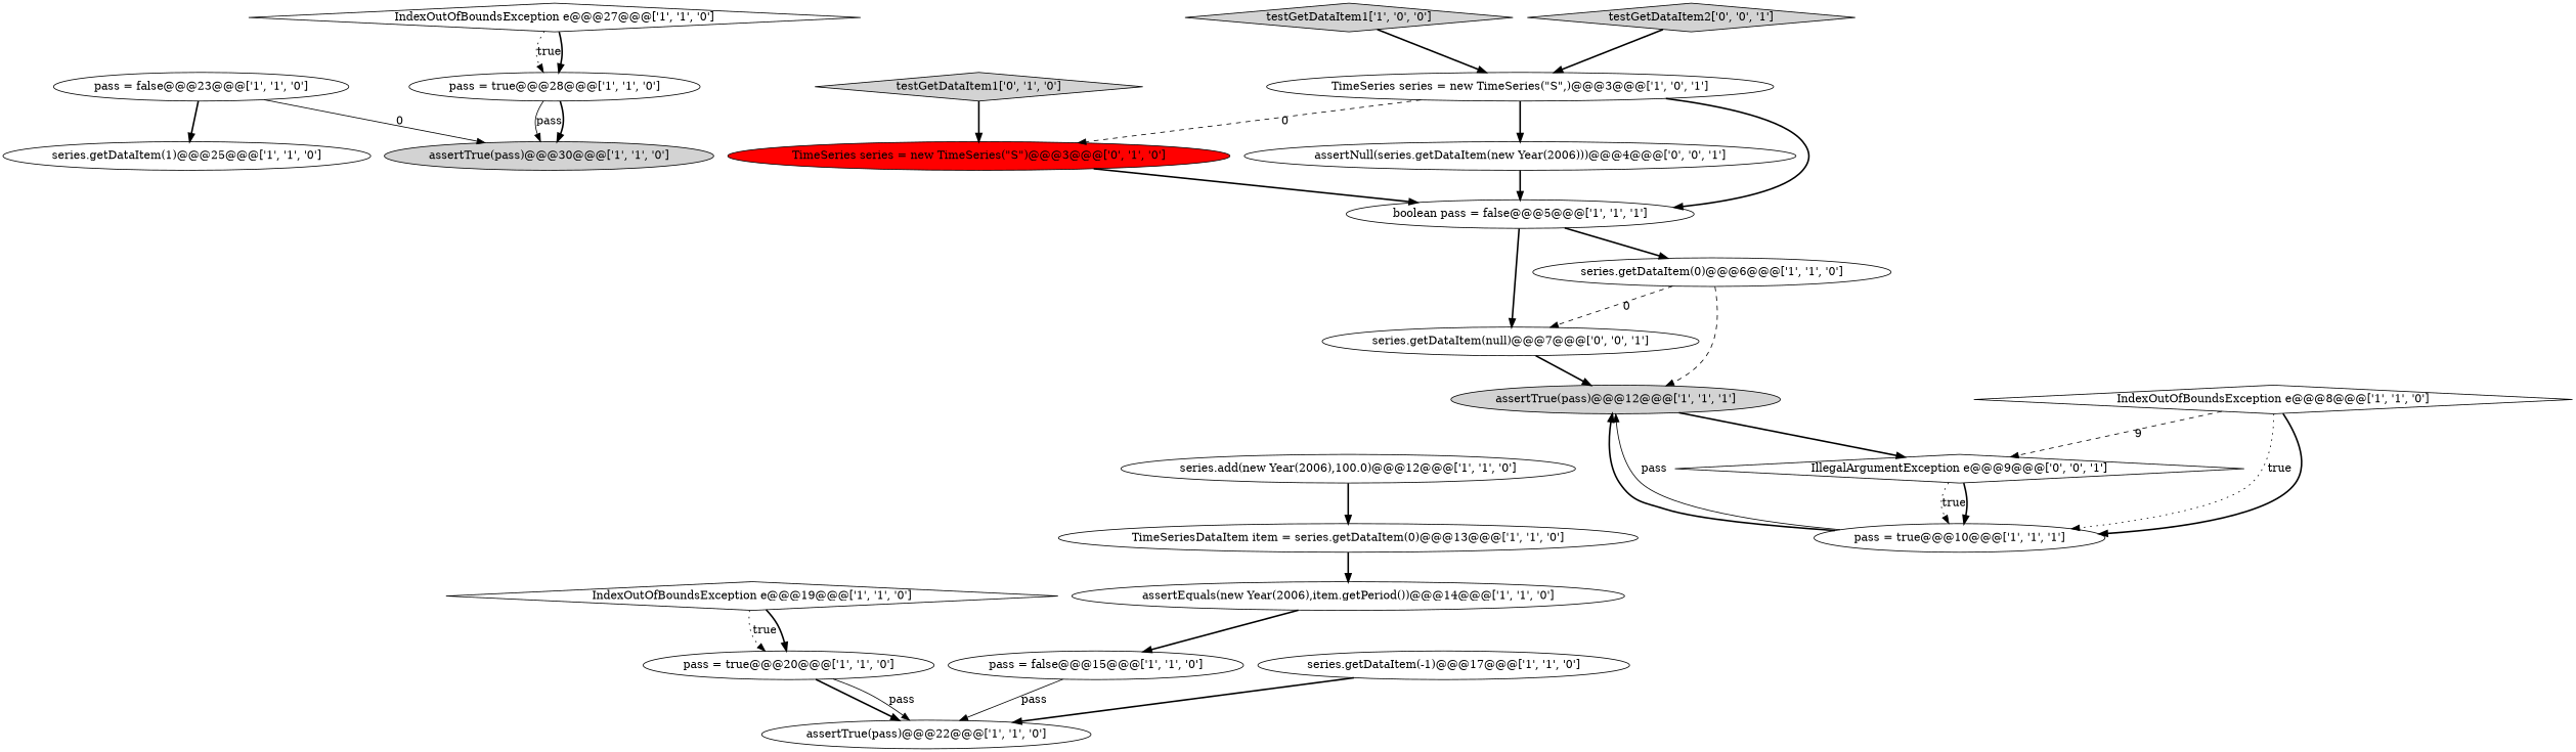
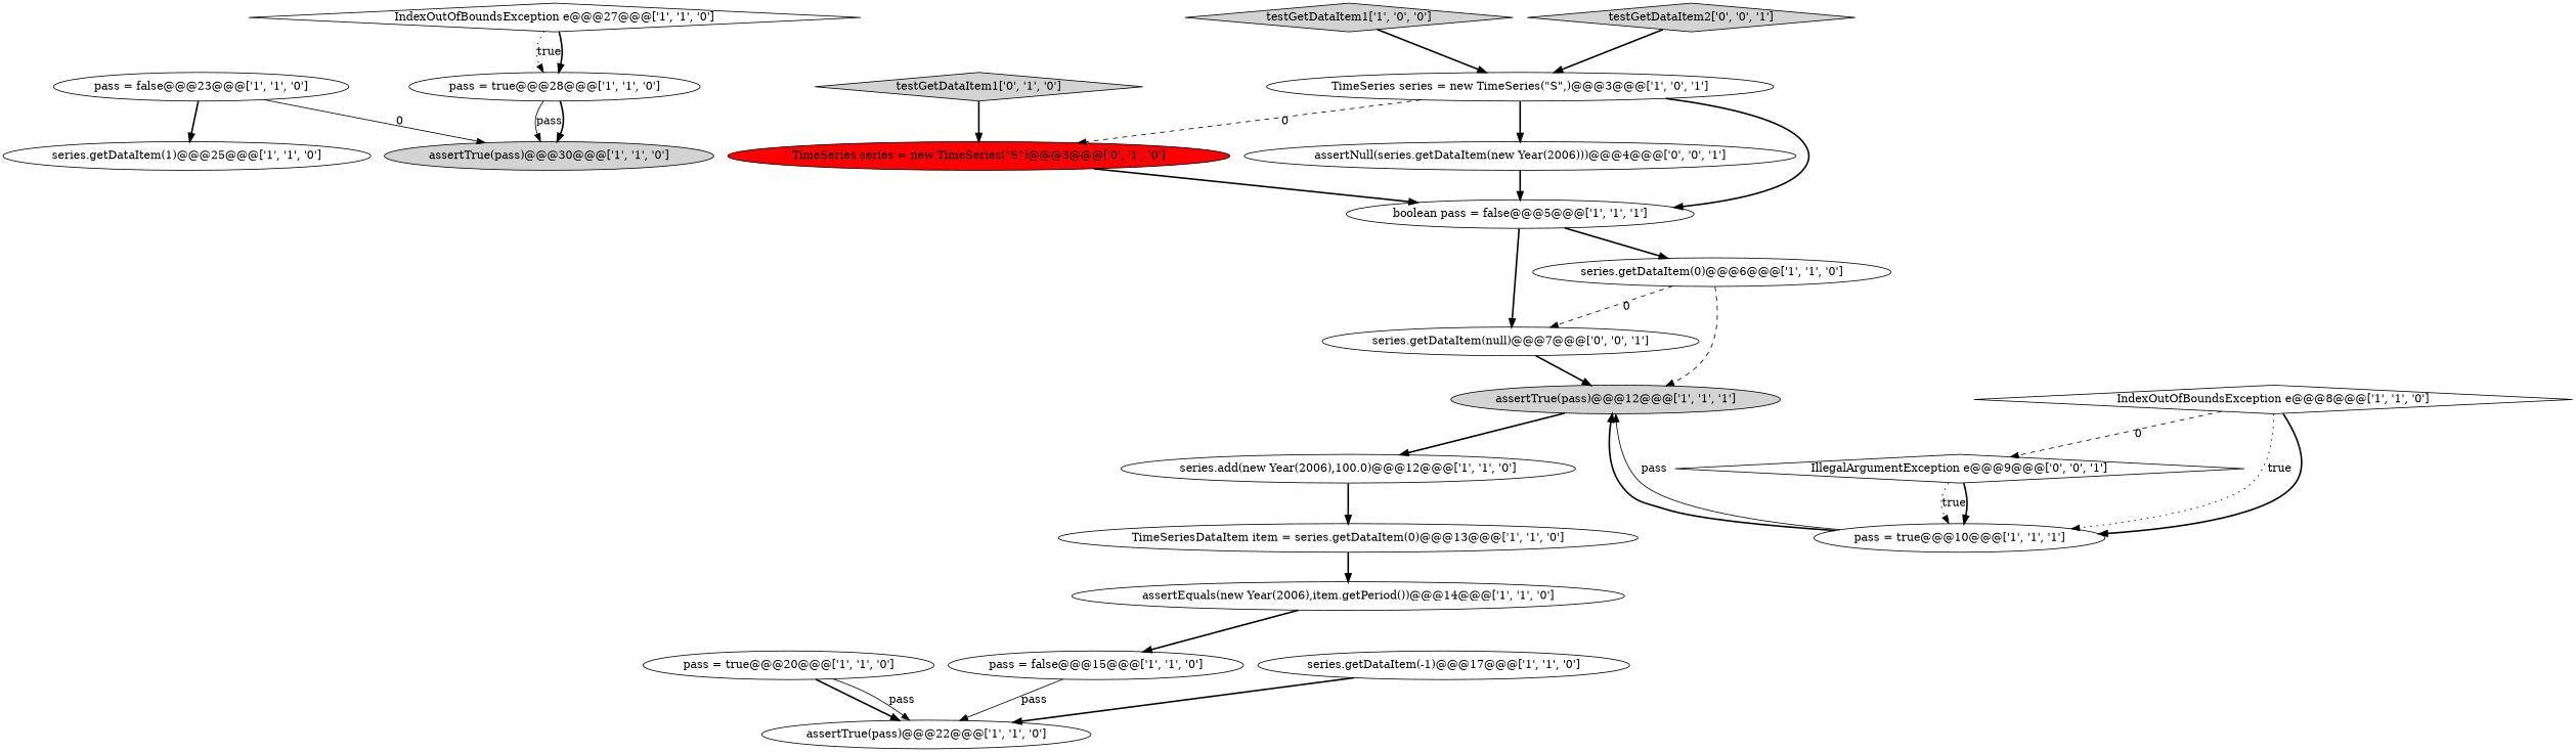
  digraph {
    node [fillcolor=white shape=ellipse style=filled]
    edge [style=bold]
    n1 [label="series.getDataItem(1)@@@25@@@['1', '1', '0']"]
    n2 [fillcolor=lightgray label="assertTrue(pass)@@@30@@@['1', '1', '0']"]
    n3 [label="pass = true@@@20@@@['1', '1', '0']"]
    n4 [label="assertTrue(pass)@@@22@@@['1', '1', '0']"]
    n5 [label="assertEquals(new Year(2006),item.getPeriod())@@@14@@@['1', '1', '0']"]
    n6 [label="pass = false@@@15@@@['1', '1', '0']"]
    n7 [label="boolean pass = false@@@5@@@['1', '1', '1']"]
    n8 [label="series.getDataItem(null)@@@7@@@['0', '0', '1']"]
    n9 [label="series.getDataItem(0)@@@6@@@['1', '1', '0']"]
    n10 [fillcolor=lightgray label="assertTrue(pass)@@@12@@@['1', '1', '1']"]
    n11 [label="series.add(new Year(2006),100.0)@@@12@@@['1', '1', '0']"]
    n12 [label="TimeSeriesDataItem item = series.getDataItem(0)@@@13@@@['1', '1', '0']"]
    n13 [label="IllegalArgumentException e@@@9@@@['0', '0', '1']" shape=diamond]
    n14 [label="pass = true@@@10@@@['1', '1', '1']"]
    n15 [label="pass = true@@@28@@@['1', '1', '0']"]
    n16 [fillcolor=lightgray label="testGetDataItem1['1', '0', '0']" shape=diamond]
    n17 [label="TimeSeries series = new TimeSeries(\"S\",)@@@3@@@['1', '0', '1']"]
    n18 [fillcolor=red label="TimeSeries series = new TimeSeries(\"S\")@@@3@@@['0', '1', '0']"]
    n19 [label="assertNull(series.getDataItem(new Year(2006)))@@@4@@@['0', '0', '1']"]
    n20 [fillcolor=lightgray label="testGetDataItem2['0', '0', '1']" shape=diamond]
    n21 [label="series.getDataItem(-1)@@@17@@@['1', '1', '0']"]
    n22 [label="IndexOutOfBoundsException e@@@8@@@['1', '1', '0']" shape=diamond]
    n23 [label="IndexOutOfBoundsException e@@@27@@@['1', '1', '0']" shape=diamond]
-   n24 [label="IndexOutOfBoundsException e@@@19@@@['1', '1', '0']" shape=diamond]
    n25 [label="pass = false@@@23@@@['1', '1', '0']"]
    n26 [fillcolor=lightgray label="testGetDataItem1['0', '1', '0']" shape=diamond]
    n3 -> n4
    n3 -> n4 [label=pass style=solid]
    n5 -> n6
    n6 -> n4 [label=pass style=solid]
    n7 -> n8
    n7 -> n9
    n8 -> n10
    n9 -> n8 [label=0 style=dashed]
    n9 -> n10 [style=dashed]
-   n10 -> n13
+   n10 -> n11
    n11 -> n12
    n12 -> n5
    n13 -> n14 [label=true style=dotted]
    n13 -> n14
    n14 -> n10 [label=pass style=solid]
    n14 -> n10
    n15 -> n2 [label=pass style=solid]
    n15 -> n2
    n16 -> n17
    n17 -> n7
    n17 -> n18 [label=0 style=dashed]
    n17 -> n19
    n18 -> n7
    n19 -> n7
    n20 -> n17
    n21 -> n4
-   n22 -> n13 [label=9 style=dashed]
+   n22 -> n13 [label=0 style=dashed]
    n22 -> n14 [label=true style=dotted]
    n22 -> n14
    n23 -> n15 [label=true style=dotted]
    n23 -> n15
-   n24 -> n3 [label=true style=dotted]
-   n24 -> n3
    n25 -> n1
    n25 -> n2 [label=0 style=solid]
    n26 -> n18
  }
